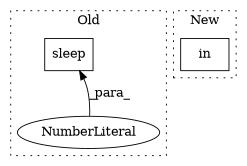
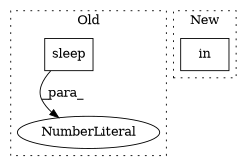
  digraph {
    node [shape=box]
    n1 [a=32 l="6,1" label=sleep s="13262,13271"]
    n2 [a=34 l=3 label=NumberLiteral s=13268 shape=ellipse]
    n3 [a=105 l=31 label=in s=15479]
    subgraph cluster_1 {
      label=Old
      style=dotted
      n1
      n2
    }
    subgraph cluster_2 {
      label=New
      style=dotted
      n3
    }
-   n2 -> n1 [label=_para_]
+   n1 -> n2 [label=_para_]
  }
